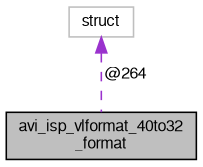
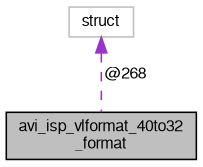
  digraph {
    node [fontname=FreeSans fontsize=10 shape=record style=filled]
    n1 [color=black fillcolor=grey75 fontcolor=black height=0.2 label="avi_isp_vlformat_40to32\l_format" width=0.4]
    n2 [color=grey75 fillcolor=white height=0.2 label=struct width=0.4]
-   n2 -> n1 [color=darkorchid3 dir=back fontname=FreeSans fontsize=10 label=" @264" labelfontname=FreeSans labelfontsize=10 style=dashed]
+   n2 -> n1 [color=darkorchid3 dir=back fontname=FreeSans fontsize=10 label=" @268" labelfontname=FreeSans labelfontsize=10 style=dashed]
  }
